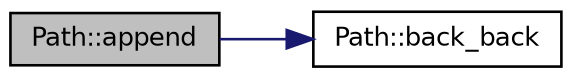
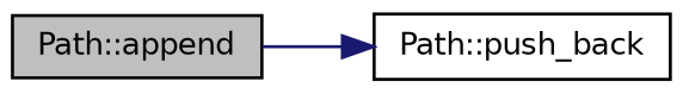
  digraph {
    rankdir=LR
    node [color=black fontname=Helvetica fontsize=10 shape=record style=filled]
    n1 [fillcolor=grey75 fontcolor=black height=0.2 label="Path::append" width=0.4]
-   n2 [fillcolor=white height=0.2 label="Path::back_back" width=0.4]
+   n2 [fillcolor=white height=0.2 label="Path::push_back" width=0.4]
    n1 -> n2 [color=midnightblue fontname=Helvetica fontsize=10 labelfontname=Helvetica labelfontsize=10 style=solid]
  }
